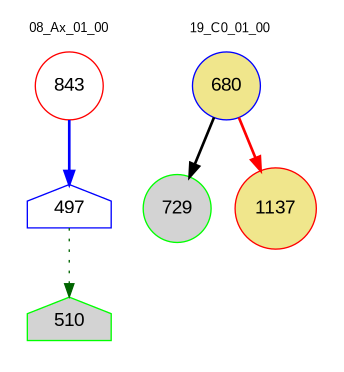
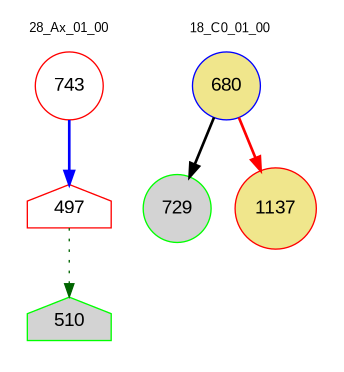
  digraph {
    fontname="Liberation Sans"
    node [color=blue fillcolor=white fontname="Liberation Sans" shape=circle style=filled]
    edge [fontname="Liberation Sans" style=bold]
-   n1 [label=497 shape=house]
+   n1 [color=red label=497 shape=house]
    n2 [color=green fillcolor=lightgrey label=510 shape=house]
-   n3 [color=red label=843]
+   n3 [color=red label=743]
    n4 [fillcolor=khaki label=680]
    n5 [color=green fillcolor=lightgrey label=729]
    n6 [color=red fillcolor=khaki label=1137]
    subgraph cluster_1 {
      color=white
      fontsize=10
-     label="08_Ax_01_00"
+     label="28_Ax_01_00"
      n1
      n2
      n3
    }
    subgraph cluster_2 {
      color=white
      fontsize=10
-     label="19_C0_01_00"
+     label="18_C0_01_00"
      n4
      n5
      n6
    }
    n1 -> n2 [color=darkgreen style=dotted]
    n3 -> n1 [color=blue]
    n4 -> n5 [color=black]
    n4 -> n6 [color=red]
  }
